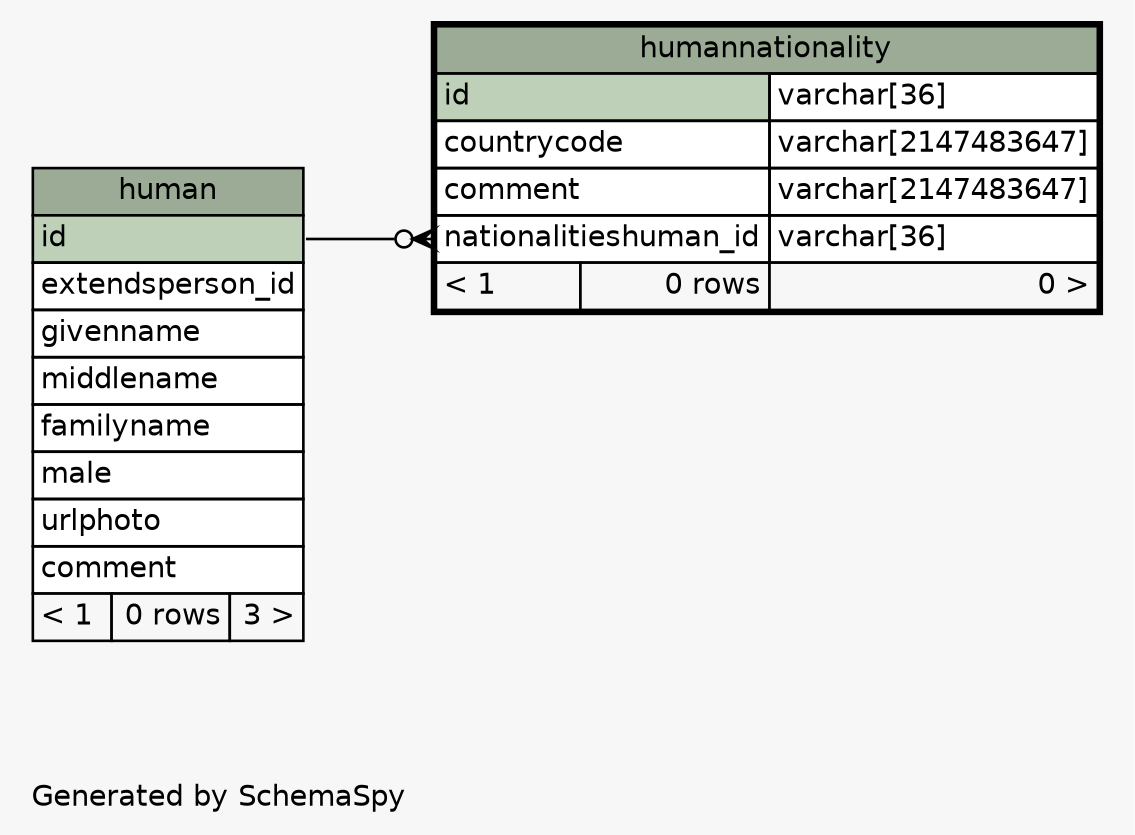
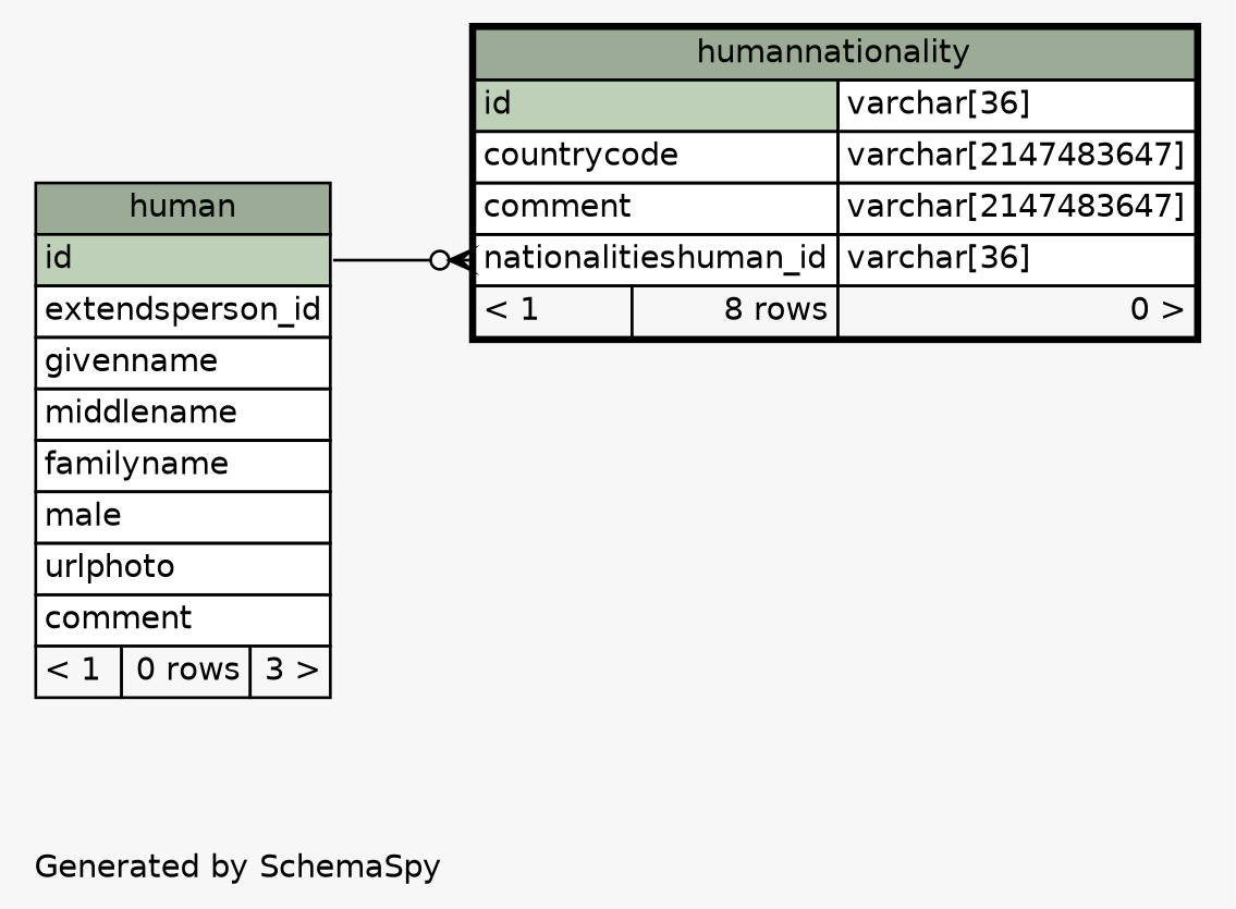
  digraph {
    bgcolor="#f7f7f7"
    fontname=Helvetica
    fontsize=11
    label="\nGenerated by SchemaSpy"
    labeljust=l
    nodesep=0.18
    rankdir=RL
    ranksep=0.46
    node [fontname=Helvetica fontsize=11 shape=plaintext]
-   n1 [label=<     <TABLE BORDER="2" CELLBORDER="1" CELLSPACING="0" BGCOLOR="#ffffff">       <TR><TD COLSPAN="3" BGCOLOR="#9bab96" ALIGN="CENTER">humannationality</TD></TR>       <TR><TD PORT="id" COLSPAN="2" BGCOLOR="#bed1b8" ALIGN="LEFT">id</TD><TD PORT="id.type" ALIGN="LEFT">varchar[36]</TD></TR>       <TR><TD PORT="countrycode" COLSPAN="2" ALIGN="LEFT">countrycode</TD><TD PORT="countrycode.type" ALIGN="LEFT">varchar[2147483647]</TD></TR>       <TR><TD PORT="comment" COLSPAN="2" ALIGN="LEFT">comment</TD><TD PORT="comment.type" ALIGN="LEFT">varchar[2147483647]</TD></TR>       <TR><TD PORT="nationalitieshuman_id" COLSPAN="2" ALIGN="LEFT">nationalitieshuman_id</TD><TD PORT="nationalitieshuman_id.type" ALIGN="LEFT">varchar[36]</TD></TR>       <TR><TD ALIGN="LEFT" BGCOLOR="#f7f7f7">&lt; 1</TD><TD ALIGN="RIGHT" BGCOLOR="#f7f7f7">0 rows</TD><TD ALIGN="RIGHT" BGCOLOR="#f7f7f7">0 &gt;</TD></TR>     </TABLE>>]
+   n1 [label=<     <TABLE BORDER="2" CELLBORDER="1" CELLSPACING="0" BGCOLOR="#ffffff">       <TR><TD COLSPAN="3" BGCOLOR="#9bab96" ALIGN="CENTER">humannationality</TD></TR>       <TR><TD PORT="id" COLSPAN="2" BGCOLOR="#bed1b8" ALIGN="LEFT">id</TD><TD PORT="id.type" ALIGN="LEFT">varchar[36]</TD></TR>       <TR><TD PORT="countrycode" COLSPAN="2" ALIGN="LEFT">countrycode</TD><TD PORT="countrycode.type" ALIGN="LEFT">varchar[2147483647]</TD></TR>       <TR><TD PORT="comment" COLSPAN="2" ALIGN="LEFT">comment</TD><TD PORT="comment.type" ALIGN="LEFT">varchar[2147483647]</TD></TR>       <TR><TD PORT="nationalitieshuman_id" COLSPAN="2" ALIGN="LEFT">nationalitieshuman_id</TD><TD PORT="nationalitieshuman_id.type" ALIGN="LEFT">varchar[36]</TD></TR>       <TR><TD ALIGN="LEFT" BGCOLOR="#f7f7f7">&lt; 1</TD><TD ALIGN="RIGHT" BGCOLOR="#f7f7f7">8 rows</TD><TD ALIGN="RIGHT" BGCOLOR="#f7f7f7">0 &gt;</TD></TR>     </TABLE>>]
    n2 [label=<     <TABLE BORDER="0" CELLBORDER="1" CELLSPACING="0" BGCOLOR="#ffffff">       <TR><TD COLSPAN="3" BGCOLOR="#9bab96" ALIGN="CENTER">human</TD></TR>       <TR><TD PORT="id" COLSPAN="3" BGCOLOR="#bed1b8" ALIGN="LEFT">id</TD></TR>       <TR><TD PORT="extendsperson_id" COLSPAN="3" ALIGN="LEFT">extendsperson_id</TD></TR>       <TR><TD PORT="givenname" COLSPAN="3" ALIGN="LEFT">givenname</TD></TR>       <TR><TD PORT="middlename" COLSPAN="3" ALIGN="LEFT">middlename</TD></TR>       <TR><TD PORT="familyname" COLSPAN="3" ALIGN="LEFT">familyname</TD></TR>       <TR><TD PORT="male" COLSPAN="3" ALIGN="LEFT">male</TD></TR>       <TR><TD PORT="urlphoto" COLSPAN="3" ALIGN="LEFT">urlphoto</TD></TR>       <TR><TD PORT="comment" COLSPAN="3" ALIGN="LEFT">comment</TD></TR>       <TR><TD ALIGN="LEFT" BGCOLOR="#f7f7f7">&lt; 1</TD><TD ALIGN="RIGHT" BGCOLOR="#f7f7f7">0 rows</TD><TD ALIGN="RIGHT" BGCOLOR="#f7f7f7">3 &gt;</TD></TR>     </TABLE>>]
    n1 -> n2 [arrowhead=none arrowsize=0.8 arrowtail=crowodot dir=back headport="id:e" tailport="nationalitieshuman_id:w"]
  }
